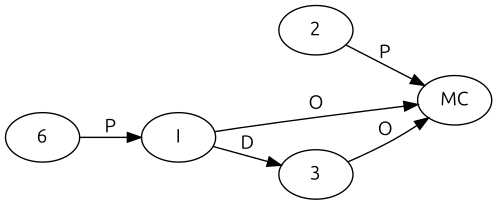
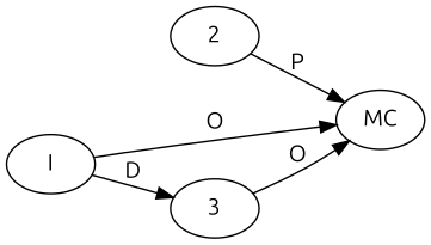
  digraph {
    fontname=Ubuntu
    rankdir=LR
    node [fontname=Ubuntu t=GregorianCalendar]
    edge [fontname=Ubuntu]
    n1 [l=106 label=MC s="set()"]
    2 [n="Calendar.MILLISECOND" t="Calendar.MILLISECOND" v=null]
    3 [n=cal]
    n4 [l=105 label=I]
-   6 [t=int v=3]
    2 -> n1 [label=P]
    3 -> n1 [label=O]
    n4 -> n1 [label=O]
    n4 -> 3 [label=D]
-   6 -> n4 [label=P]
  }
